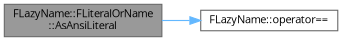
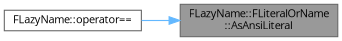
  digraph {
    rankdir=RL
    fontname="Open Sans"
    node [fontname="Open Sans" fontsize=10 shape=box style=filled]
    n1 [color=gray40 fillcolor=grey60 fontcolor=black height=0.2 label="FLazyName::FLiteralOrName\l::AsAnsiLiteral" width=0.4]
    n2 [color=grey40 fillcolor=white height=0.2 label="FLazyName::operator==" width=0.4]
-   n2 -> n1 [color=steelblue1 dir=back fontname="Open Sans" fontsize=10 labelfontname=Helvetica labelfontsize=10 style=solid]
+   n1 -> n2 [color=steelblue1 dir=back fontname="Open Sans" fontsize=10 labelfontname=Helvetica labelfontsize=10 style=solid]
  }
